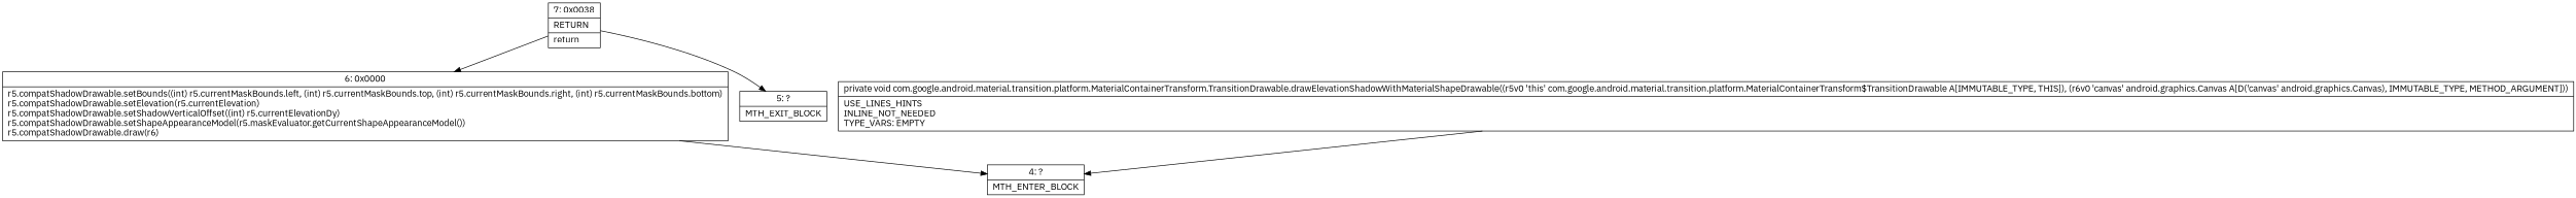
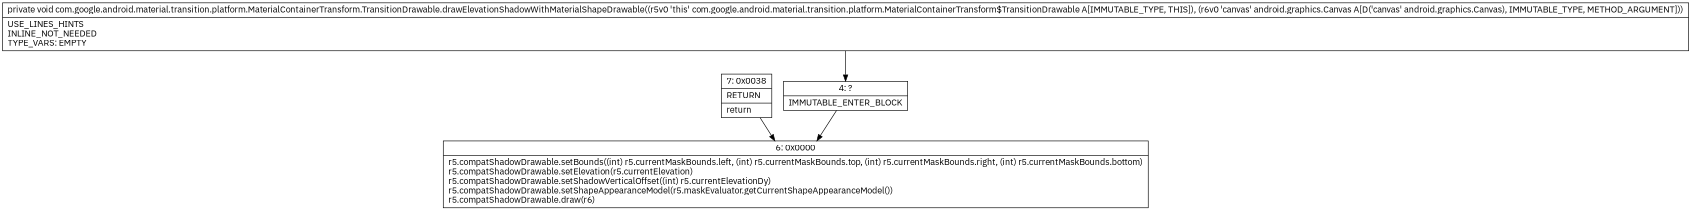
  digraph {
    fontname="IBM Plex Sans"
    node [fontname="IBM Plex Sans" shape=record]
    edge [fontname="IBM Plex Sans"]
-   n1 [label="{4\:\ ?|MTH_ENTER_BLOCK\l}"]
+   n1 [label="{4\:\ ?|IMMUTABLE_ENTER_BLOCK\l}"]
    n2 [label="{6\:\ 0x0000|r5.compatShadowDrawable.setBounds((int) r5.currentMaskBounds.left, (int) r5.currentMaskBounds.top, (int) r5.currentMaskBounds.right, (int) r5.currentMaskBounds.bottom)\lr5.compatShadowDrawable.setElevation(r5.currentElevation)\lr5.compatShadowDrawable.setShadowVerticalOffset((int) r5.currentElevationDy)\lr5.compatShadowDrawable.setShapeAppearanceModel(r5.maskEvaluator.getCurrentShapeAppearanceModel())\lr5.compatShadowDrawable.draw(r6)\l}"]
    n3 [label="{7\:\ 0x0038|RETURN\l|return\l}"]
-   n4 [label="{5\:\ ?|MTH_EXIT_BLOCK\l}"]
    n5 [label="{private void com.google.android.material.transition.platform.MaterialContainerTransform.TransitionDrawable.drawElevationShadowWithMaterialShapeDrawable((r5v0 'this' com.google.android.material.transition.platform.MaterialContainerTransform$TransitionDrawable A[IMMUTABLE_TYPE, THIS]), (r6v0 'canvas' android.graphics.Canvas A[D('canvas' android.graphics.Canvas), IMMUTABLE_TYPE, METHOD_ARGUMENT]))  | USE_LINES_HINTS\lINLINE_NOT_NEEDED\lTYPE_VARS: EMPTY\l}"]
-   n2 -> n1
+   n1 -> n2
    n3 -> n2
-   n3 -> n4
    n5 -> n1
  }
